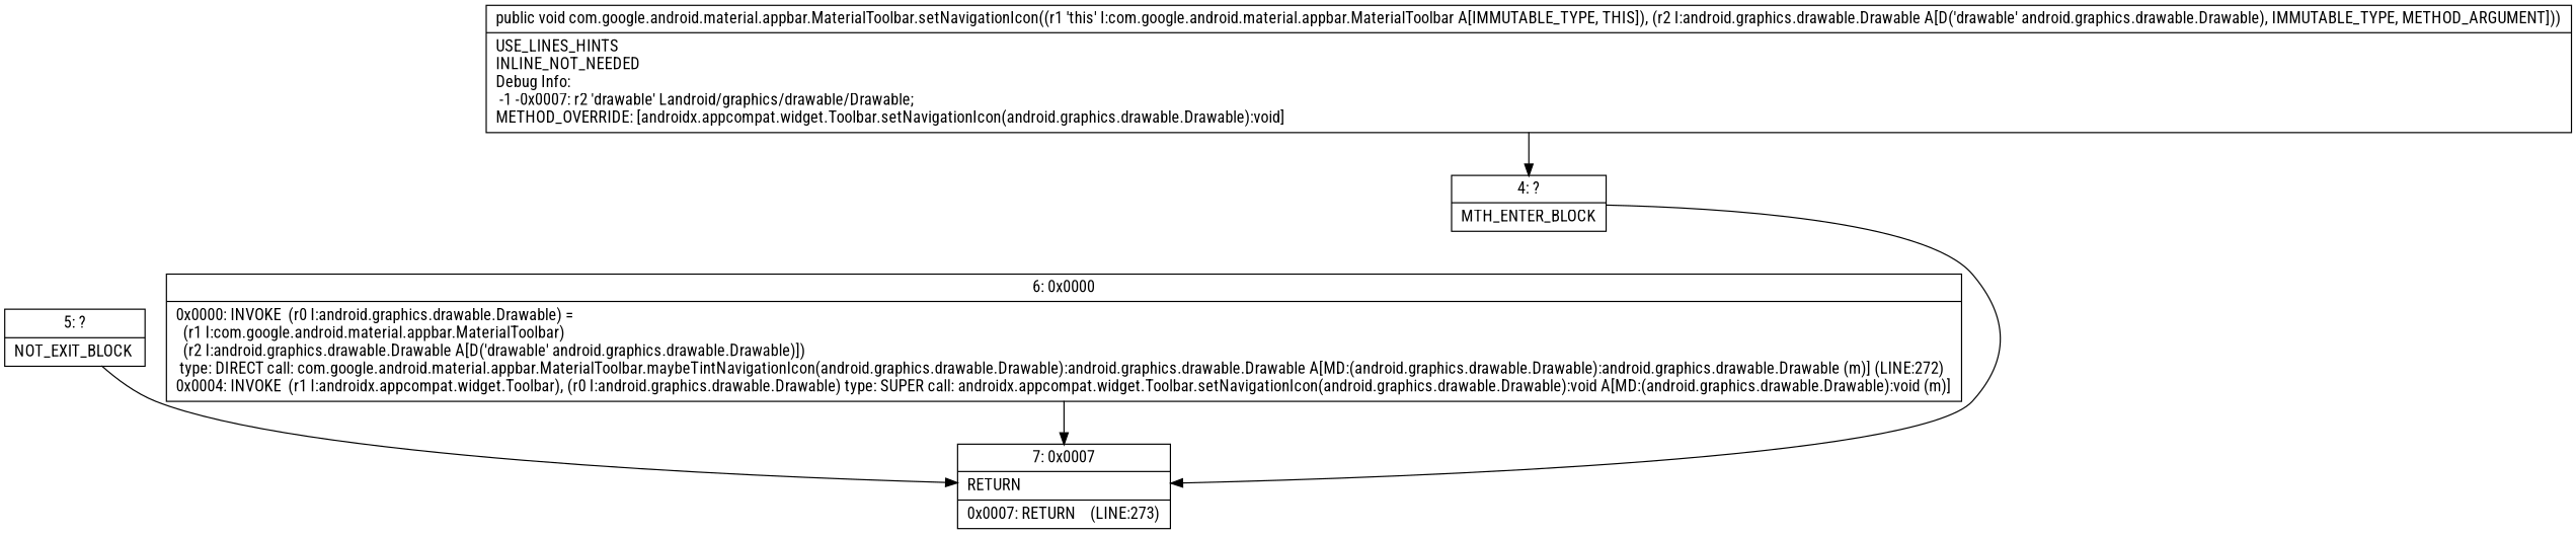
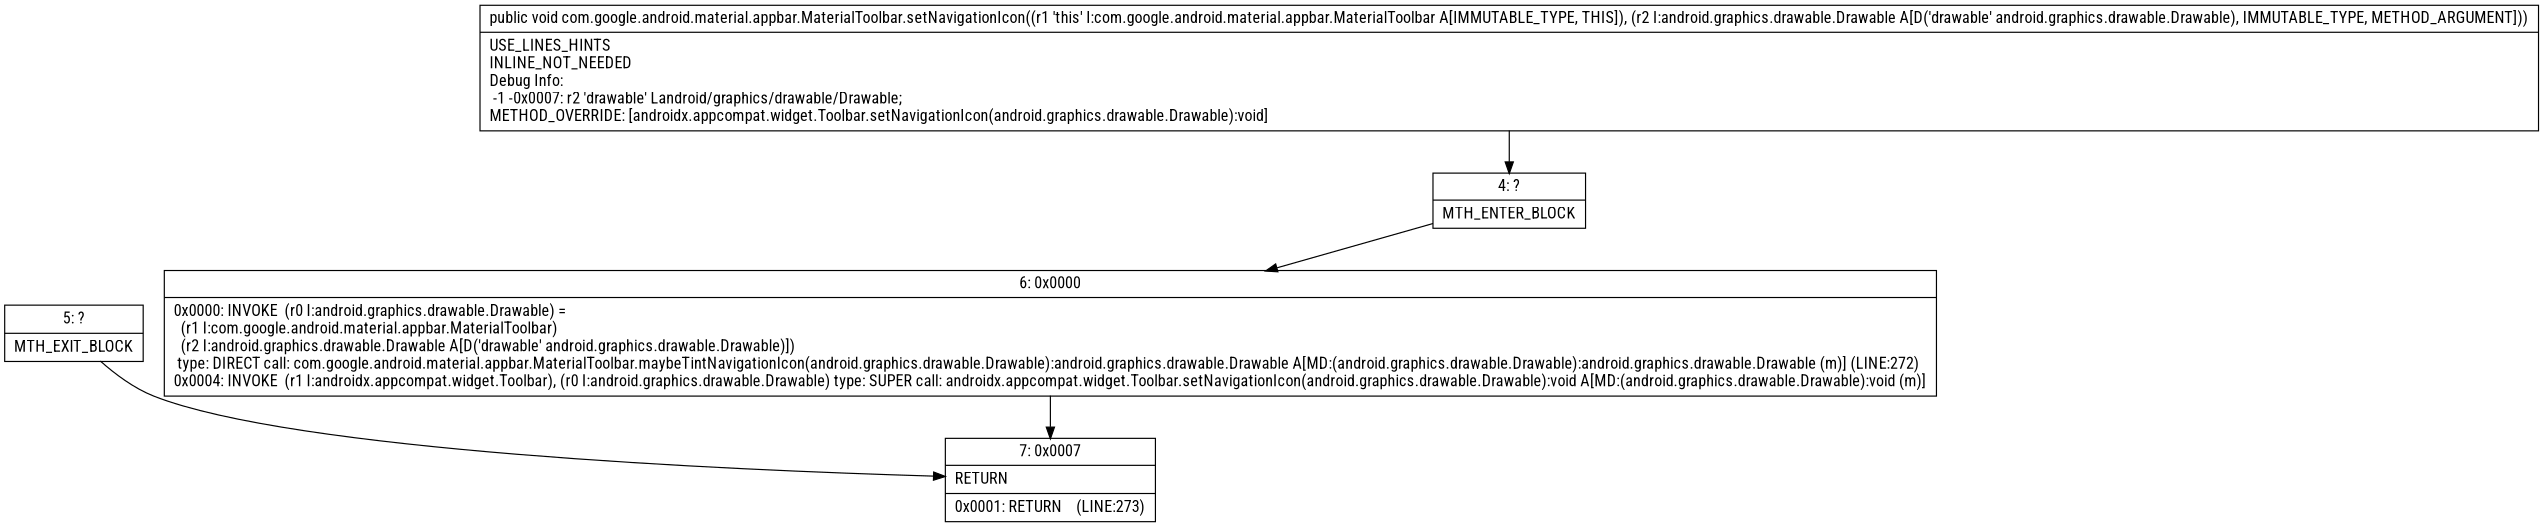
  digraph {
    fontname="Roboto Condensed"
    node [fontname="Roboto Condensed" shape=record]
    edge [fontname="Roboto Condensed"]
    n1 [label="{4\:\ ?|MTH_ENTER_BLOCK\l}"]
    n2 [label="{6\:\ 0x0000|0x0000: INVOKE  (r0 I:android.graphics.drawable.Drawable) = \l  (r1 I:com.google.android.material.appbar.MaterialToolbar)\l  (r2 I:android.graphics.drawable.Drawable A[D('drawable' android.graphics.drawable.Drawable)])\l type: DIRECT call: com.google.android.material.appbar.MaterialToolbar.maybeTintNavigationIcon(android.graphics.drawable.Drawable):android.graphics.drawable.Drawable A[MD:(android.graphics.drawable.Drawable):android.graphics.drawable.Drawable (m)] (LINE:272)\l0x0004: INVOKE  (r1 I:androidx.appcompat.widget.Toolbar), (r0 I:android.graphics.drawable.Drawable) type: SUPER call: androidx.appcompat.widget.Toolbar.setNavigationIcon(android.graphics.drawable.Drawable):void A[MD:(android.graphics.drawable.Drawable):void (m)]\l}"]
-   n3 [label="{7\:\ 0x0007|RETURN\l|0x0007: RETURN    (LINE:273)\l}"]
-   n4 [label="{5\:\ ?|NOT_EXIT_BLOCK\l}"]
+   n3 [label="{7\:\ 0x0007|RETURN\l|0x0001: RETURN    (LINE:273)\l}"]
+   n4 [label="{5\:\ ?|MTH_EXIT_BLOCK\l}"]
    n5 [label="{public void com.google.android.material.appbar.MaterialToolbar.setNavigationIcon((r1 'this' I:com.google.android.material.appbar.MaterialToolbar A[IMMUTABLE_TYPE, THIS]), (r2 I:android.graphics.drawable.Drawable A[D('drawable' android.graphics.drawable.Drawable), IMMUTABLE_TYPE, METHOD_ARGUMENT]))  | USE_LINES_HINTS\lINLINE_NOT_NEEDED\lDebug Info:\l  \-1 \-0x0007: r2 'drawable' Landroid\/graphics\/drawable\/Drawable;\lMETHOD_OVERRIDE: [androidx.appcompat.widget.Toolbar.setNavigationIcon(android.graphics.drawable.Drawable):void]\l}"]
-   n1 -> n3
+   n1 -> n2
    n2 -> n3
    n4 -> n3
    n5 -> n1
  }
